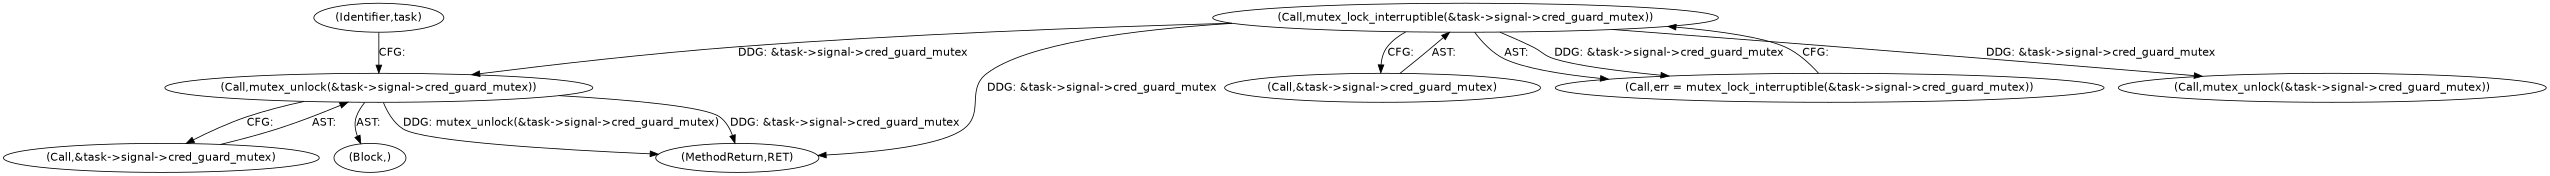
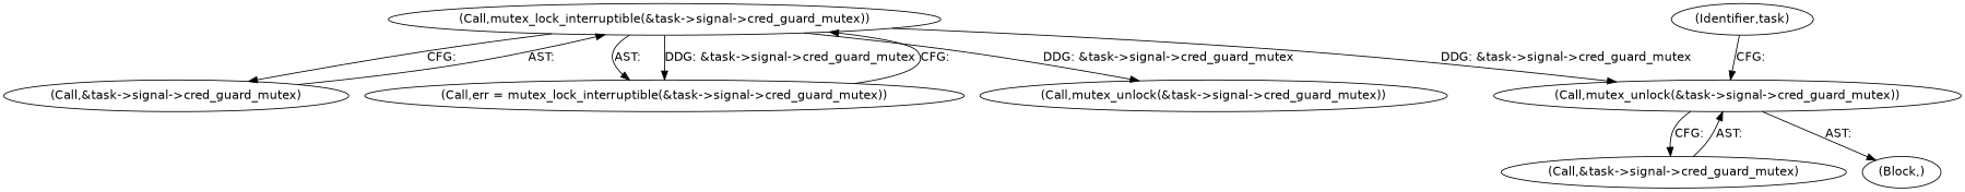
  digraph {
    fontname="DejaVu Sans"
    node [fontname="DejaVu Sans"]
    edge [fontname="DejaVu Sans"]
    n1 [label="(Call,mutex_unlock(&task->signal->cred_guard_mutex))"]
    n2 [label="(Call,&task->signal->cred_guard_mutex)"]
    n3 [label="(Block,)"]
-   n4 [label="(MethodReturn,RET)"]
    n5 [label="(Call,mutex_lock_interruptible(&task->signal->cred_guard_mutex))"]
    n6 [label="(Call,&task->signal->cred_guard_mutex)"]
    n7 [label="(Call,err = mutex_lock_interruptible(&task->signal->cred_guard_mutex))"]
    n8 [label="(Call,mutex_unlock(&task->signal->cred_guard_mutex))"]
    n9 [label="(Identifier,task)"]
    n1 -> n2 [label="CFG: "]
    n1 -> n3 [label="AST: "]
-   n1 -> n4 [label="DDG: mutex_unlock(&task->signal->cred_guard_mutex)"]
-   n1 -> n4 [label="DDG: &task->signal->cred_guard_mutex"]
    n2 -> n1 [label="AST: "]
    n5 -> n1 [label="DDG: &task->signal->cred_guard_mutex"]
-   n5 -> n4 [label="DDG: &task->signal->cred_guard_mutex"]
    n5 -> n6 [label="CFG: "]
    n5 -> n7 [label="AST: "]
    n5 -> n7 [label="DDG: &task->signal->cred_guard_mutex"]
    n5 -> n8 [label="DDG: &task->signal->cred_guard_mutex"]
    n6 -> n5 [label="AST: "]
    n7 -> n5 [label="CFG: "]
    n9 -> n1 [label="CFG: "]
  }
